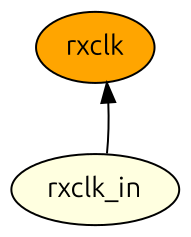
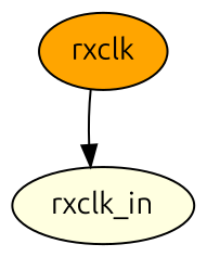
  strict digraph {
    fontname=Ubuntu
    node [style=filled shape=ellipse fontname=Ubuntu]
    rxclk [complexity=0 importance=0.2222223474 rank=0.0 fillcolor=orange]
    rxclk_in [complexity=2 importance=0.3703704688 rank=0.1851852344 fillcolor=lightyellow]
-   rxclk_in -> rxclk [fontname=Ubuntu]
+   rxclk -> rxclk_in [fontname=Ubuntu]
  }
